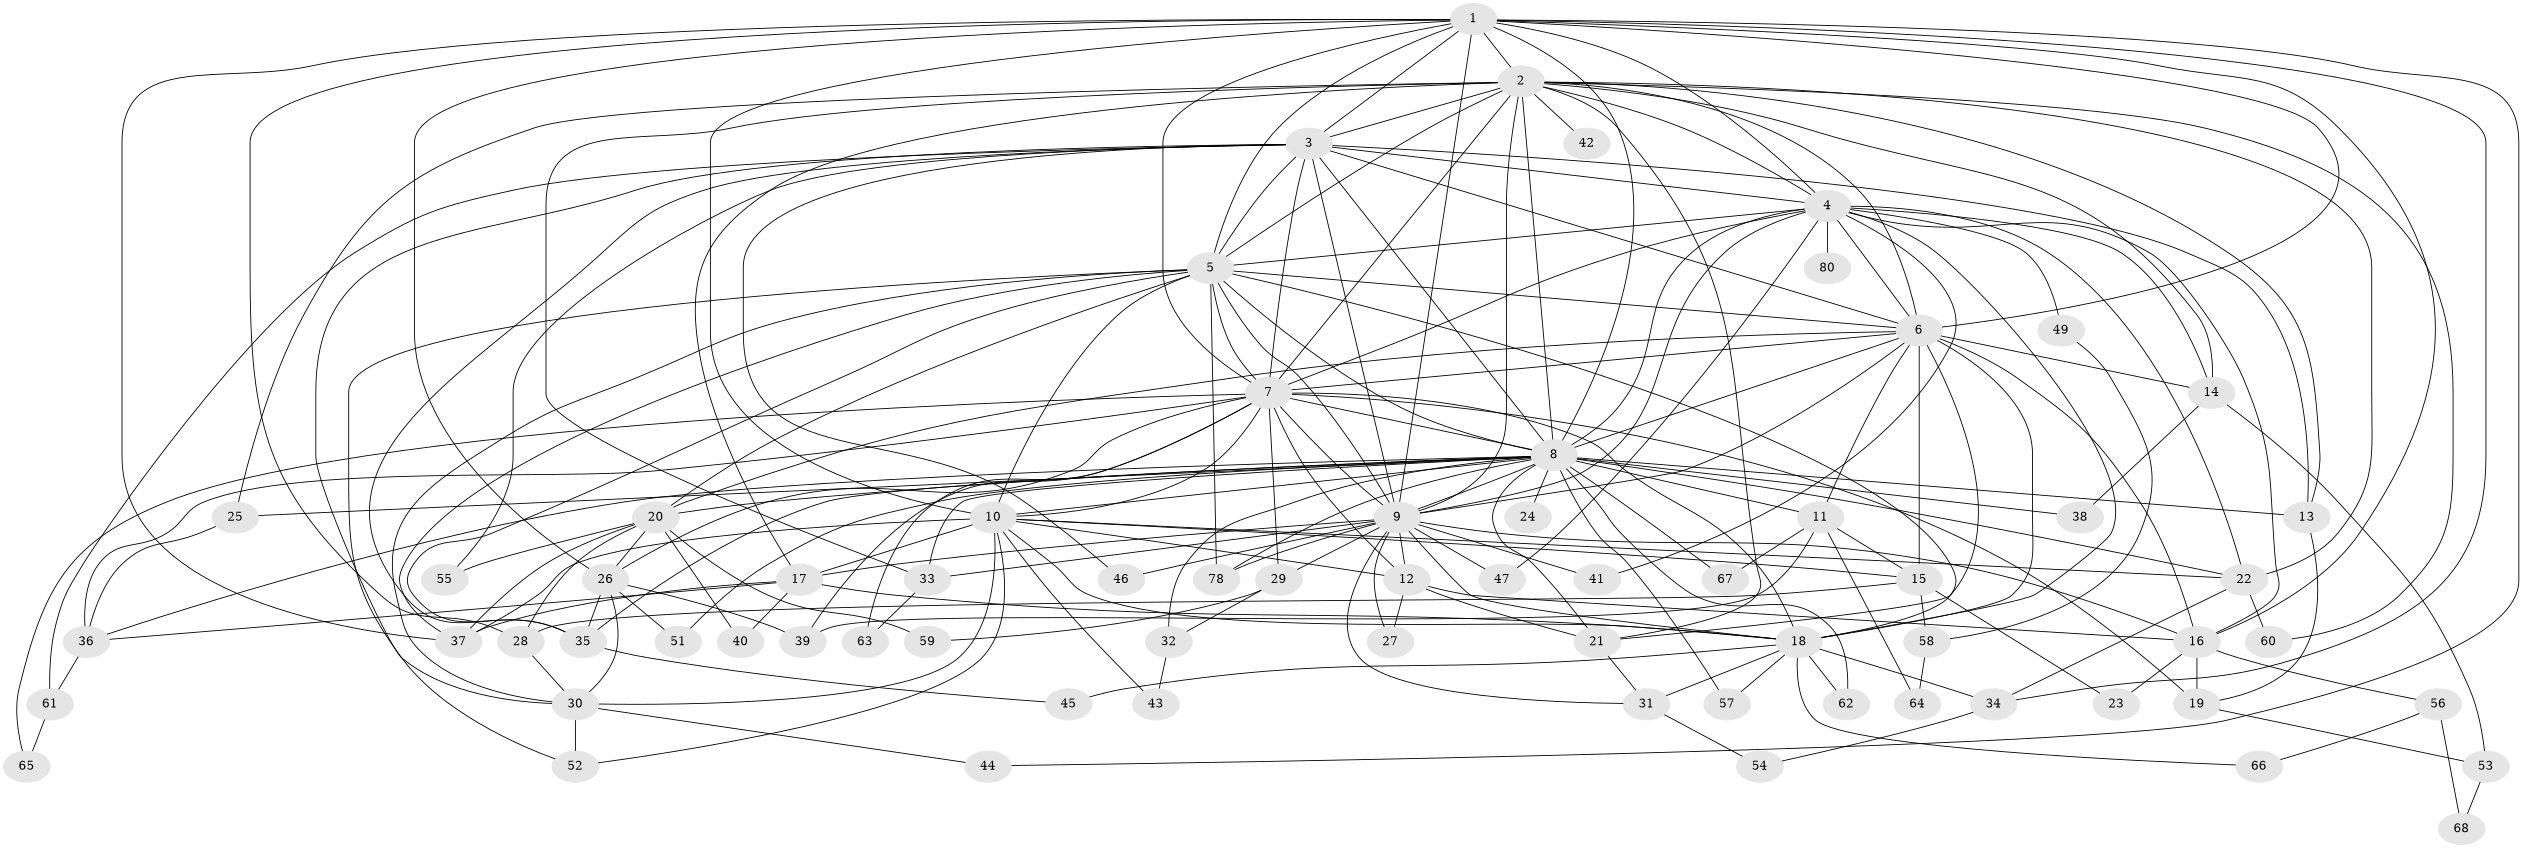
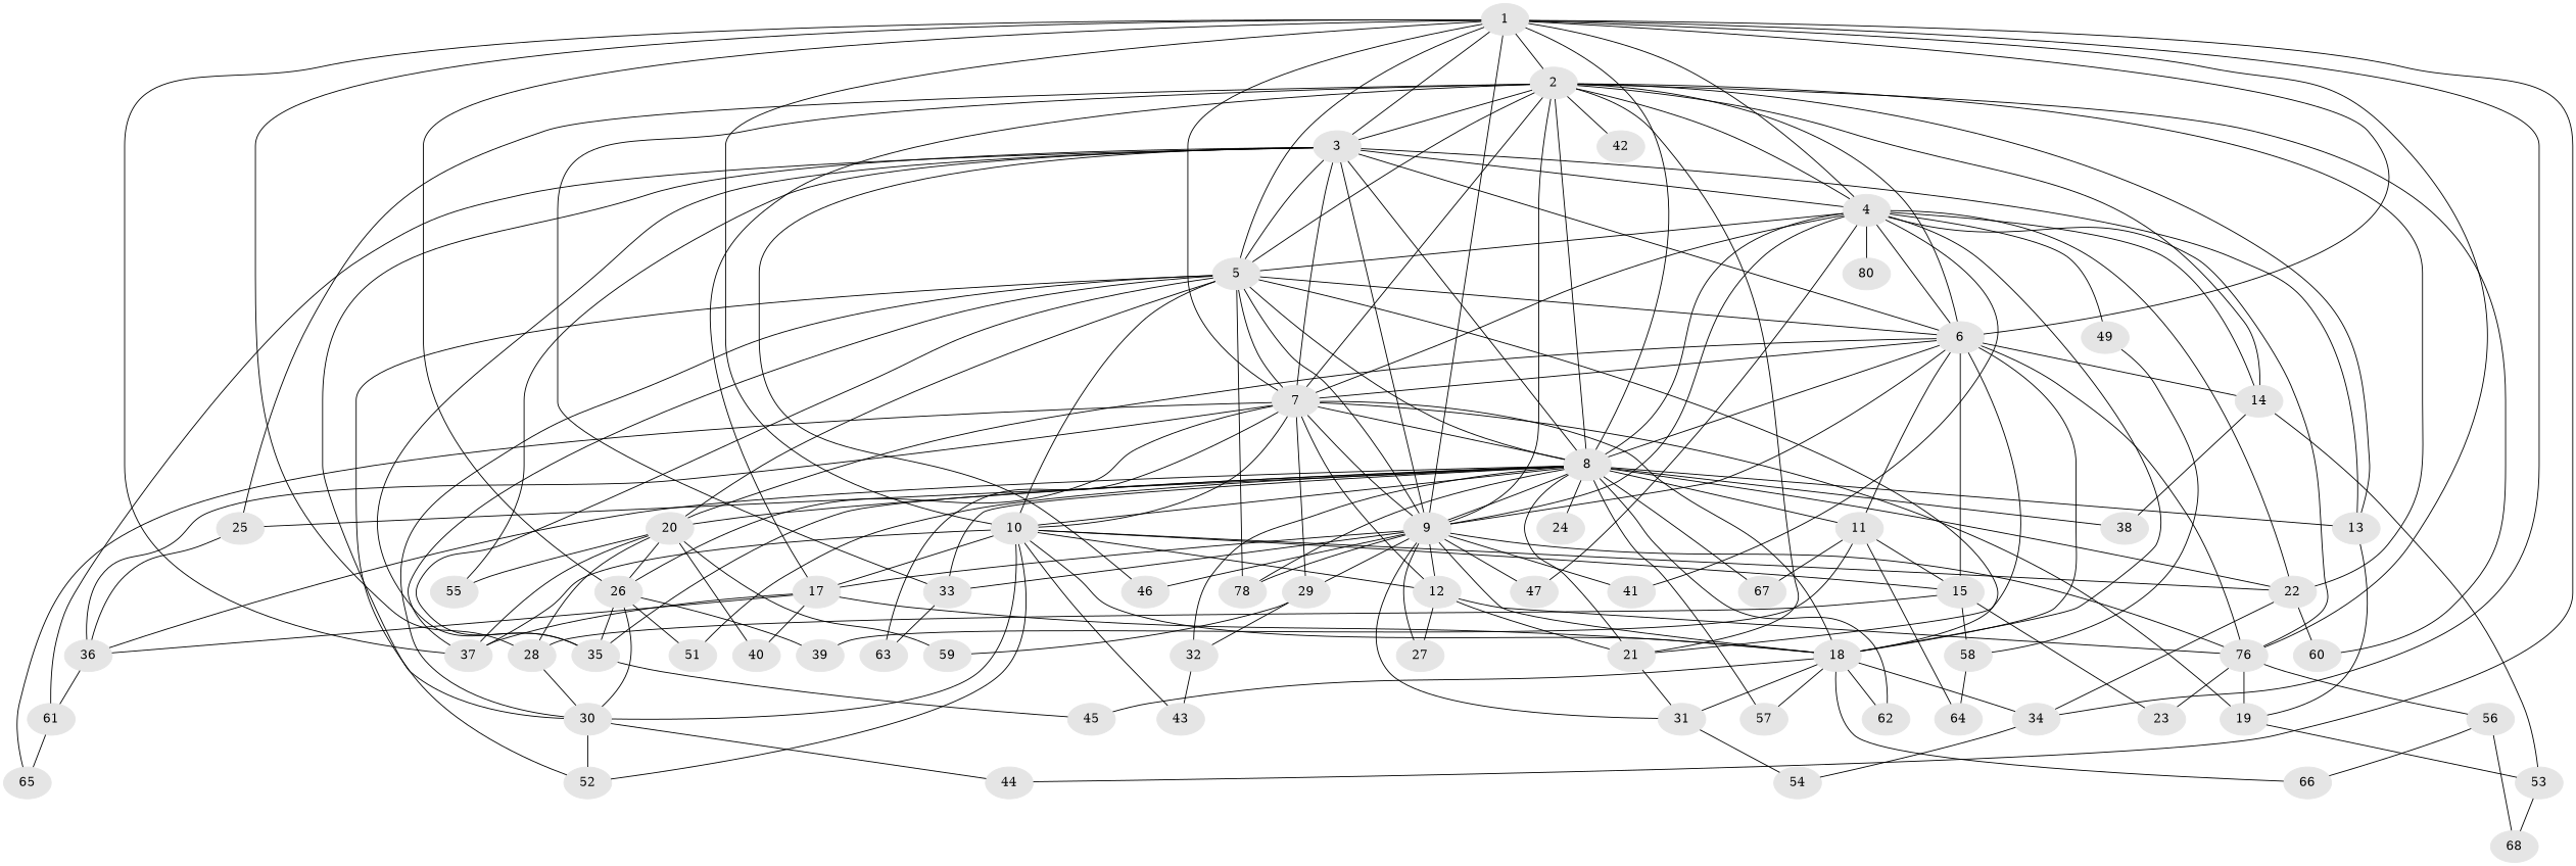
  graph {
    node [color=gray90 style=filled]
    edge [weight=1.0]
    1
    2
    3
    4
    5
    6
    7
    8
    9
    10
-   16
+   16 [label=76]
    26
    28
    34
    37
    44
    13
    14
    17
    21
    22
    25
    33
    42
    60
    30
    35
    46
    55
    61
    18
    41
    47
    49
    n35 [label=80]
    20
    n37 [label=78]
    52
    11
    15
    12
    19
    29
    36
    39
    63
    65
    24
    32
    38
    51
    57
    62
    67
    27
    31
    43
    23
    56
    54
    53
    40
    45
    66
    58
    59
    64
    68
    1 -- 2
    1 -- 3
    1 -- 4
    1 -- 5
    1 -- 6
    1 -- 7 [weight=2.0]
    1 -- 8
    1 -- 9 [weight=2.0]
    1 -- 10
    1 -- 16
    1 -- 26
    1 -- 28
    1 -- 34
    1 -- 37
    1 -- 44
    2 -- 3
    2 -- 4
    2 -- 5 [weight=2.0]
    2 -- 6
    2 -- 7 [weight=3.0]
    2 -- 8
    2 -- 9
    2 -- 13
    2 -- 14
    2 -- 17
    2 -- 21
    2 -- 22
    2 -- 25
    2 -- 33
    2 -- 42
    2 -- 60
    3 -- 4 [weight=2.0]
    3 -- 5
    3 -- 6
    3 -- 7 [weight=2.0]
    3 -- 8
    3 -- 9 [weight=2.0]
    3 -- 13
    3 -- 30
    3 -- 35
    3 -- 46
    3 -- 55
    3 -- 61
    4 -- 5
    4 -- 6
    4 -- 7 [weight=2.0]
    4 -- 8
    4 -- 9
    4 -- 16
    4 -- 14 [weight=2.0]
    4 -- 22
    4 -- 18
    4 -- 41
    4 -- 47
    4 -- 49
    4 -- n35
    5 -- 6
    5 -- 7 [weight=3.0]
    5 -- 8
    5 -- 9
    5 -- 10 [weight=11.0]
    5 -- 37
    5 -- 30
    5 -- 35
    5 -- 18 [weight=2.0]
    5 -- 20
    5 -- n37
    5 -- 52
    6 -- 7 [weight=2.0]
    6 -- 8
    6 -- 9 [weight=2.0]
    6 -- 16
    6 -- 14
    6 -- 21 [weight=2.0]
    6 -- 18 [weight=11.0]
    6 -- 20 [weight=2.0]
    6 -- 11
    6 -- 15 [weight=2.0]
    7 -- 8 [weight=2.0]
    7 -- 9 [weight=3.0]
    7 -- 10
    7 -- 26 [weight=2.0]
    7 -- 18 [weight=2.0]
    7 -- 12
    7 -- 19 [weight=2.0]
    7 -- 29
    7 -- 36
-   7 -- 39
    7 -- 63
    7 -- 65
    8 -- 9 [weight=2.0]
    8 -- 10
    8 -- 13
    8 -- 21
    8 -- 22
    8 -- 25
    8 -- 33
    8 -- 35
    8 -- 20
    8 -- n37
    8 -- 11
    8 -- 36
    8 -- 24
    8 -- 32
    8 -- 38
    8 -- 51
    8 -- 57
    8 -- 62
    8 -- 67
    9 -- 16
    9 -- 17
    9 -- 33
    9 -- 46
    9 -- 18
    9 -- 41
    9 -- 47
    9 -- n37
    9 -- 12
    9 -- 29
    9 -- 27
    9 -- 31
    10 -- 37
    10 -- 17
    10 -- 22 [weight=2.0]
    10 -- 30
    10 -- 18 [weight=5.0]
    10 -- 52
    10 -- 15
    10 -- 12
    10 -- 43
    16 -- 19
    16 -- 23
    16 -- 56
    26 -- 30
    26 -- 35
    26 -- 39
    26 -- 51
    28 -- 30
    34 -- 54
    13 -- 19
    14 -- 38
    14 -- 53
    17 -- 37
    17 -- 18
    17 -- 36
    17 -- 40
    21 -- 31
    22 -- 34
    22 -- 60
    25 -- 36
    33 -- 63
    30 -- 44
    30 -- 52
    35 -- 45
    61 -- 65
    18 -- 34
    18 -- 57
    18 -- 62
    18 -- 31
    18 -- 45
    18 -- 66
    49 -- 58
    20 -- 26
    20 -- 28
    20 -- 37
    20 -- 55
    20 -- 40
    20 -- 59
    11 -- 15
    11 -- 39
    11 -- 67
    11 -- 64
    15 -- 28
    15 -- 23
    15 -- 58
    12 -- 16
    12 -- 21
    12 -- 27
    19 -- 53
    29 -- 32
    29 -- 59
    36 -- 61
    32 -- 43
    31 -- 54
    56 -- 66
    56 -- 68
    53 -- 68
    58 -- 64
  }
